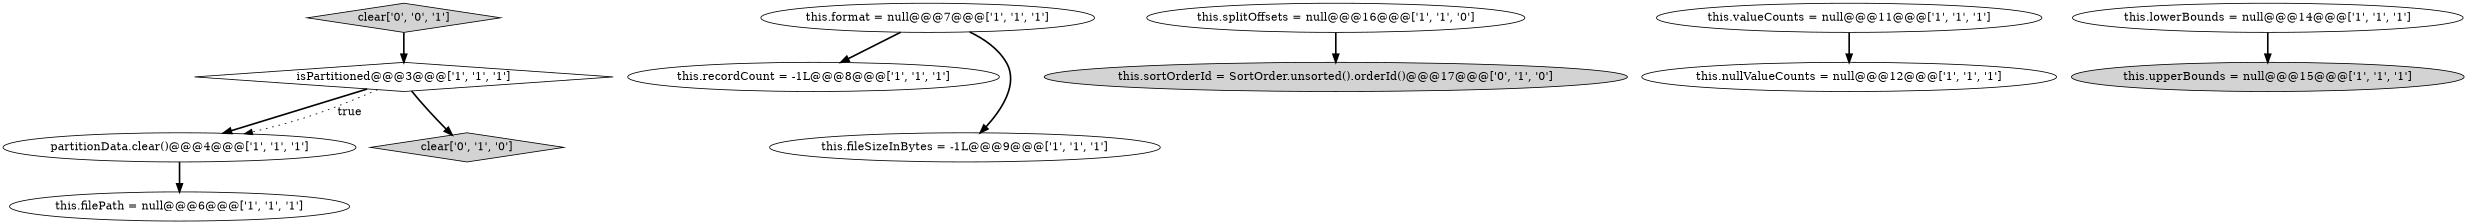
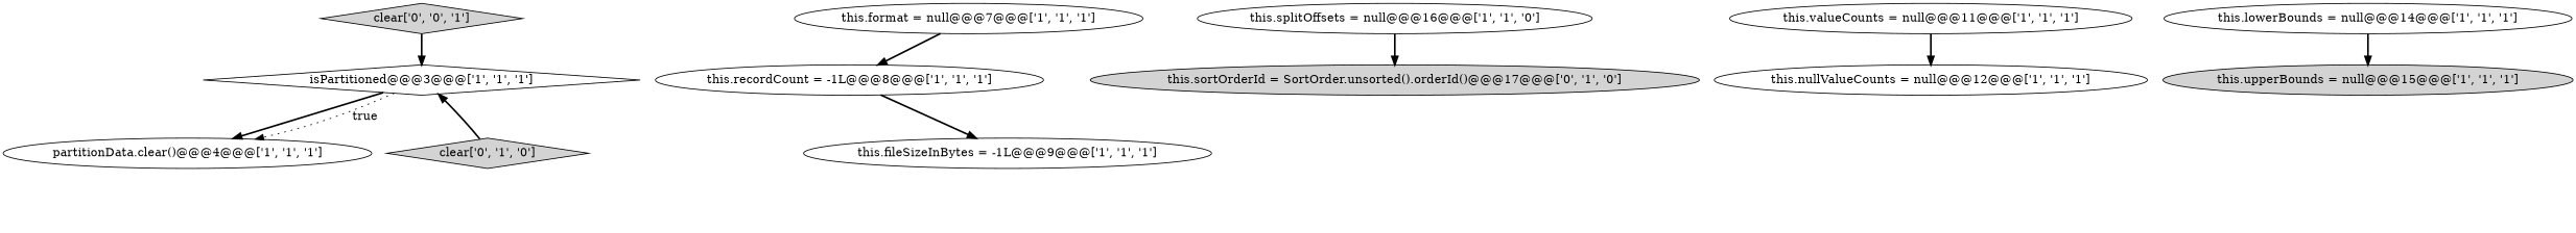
  digraph {
    node [fillcolor=white shape=ellipse style=filled]
    edge [style=bold]
    n1 [label="isPartitioned@@@3@@@['1', '1', '1']" shape=diamond]
    n2 [label="partitionData.clear()@@@4@@@['1', '1', '1']"]
    n3 [label="this.format = null@@@7@@@['1', '1', '1']"]
    n4 [label="this.recordCount = -1L@@@8@@@['1', '1', '1']"]
    n5 [label="this.fileSizeInBytes = -1L@@@9@@@['1', '1', '1']"]
    n6 [fillcolor=lightgray label="this.sortOrderId = SortOrder.unsorted().orderId()@@@17@@@['0', '1', '0']"]
    n7 [label="this.splitOffsets = null@@@16@@@['1', '1', '0']"]
    n8 [label="this.valueCounts = null@@@11@@@['1', '1', '1']"]
    n9 [label="this.nullValueCounts = null@@@12@@@['1', '1', '1']"]
-   n10 [label="this.filePath = null@@@6@@@['1', '1', '1']"]
    n11 [fillcolor=lightgray label="clear['0', '0', '1']" shape=diamond]
    n12 [label="this.lowerBounds = null@@@14@@@['1', '1', '1']"]
    n13 [fillcolor=lightgray label="this.upperBounds = null@@@15@@@['1', '1', '1']"]
    n14 [fillcolor=lightgray label="clear['0', '1', '0']" shape=diamond]
    n1 -> n2
    n1 -> n2 [label=true style=dotted]
-   n2 -> n10
    n3 -> n4
-   n3 -> n5
+   n4 -> n5
    n7 -> n6
    n8 -> n9
    n11 -> n1
    n12 -> n13
-   n1 -> n14
+   n14 -> n1
  }
